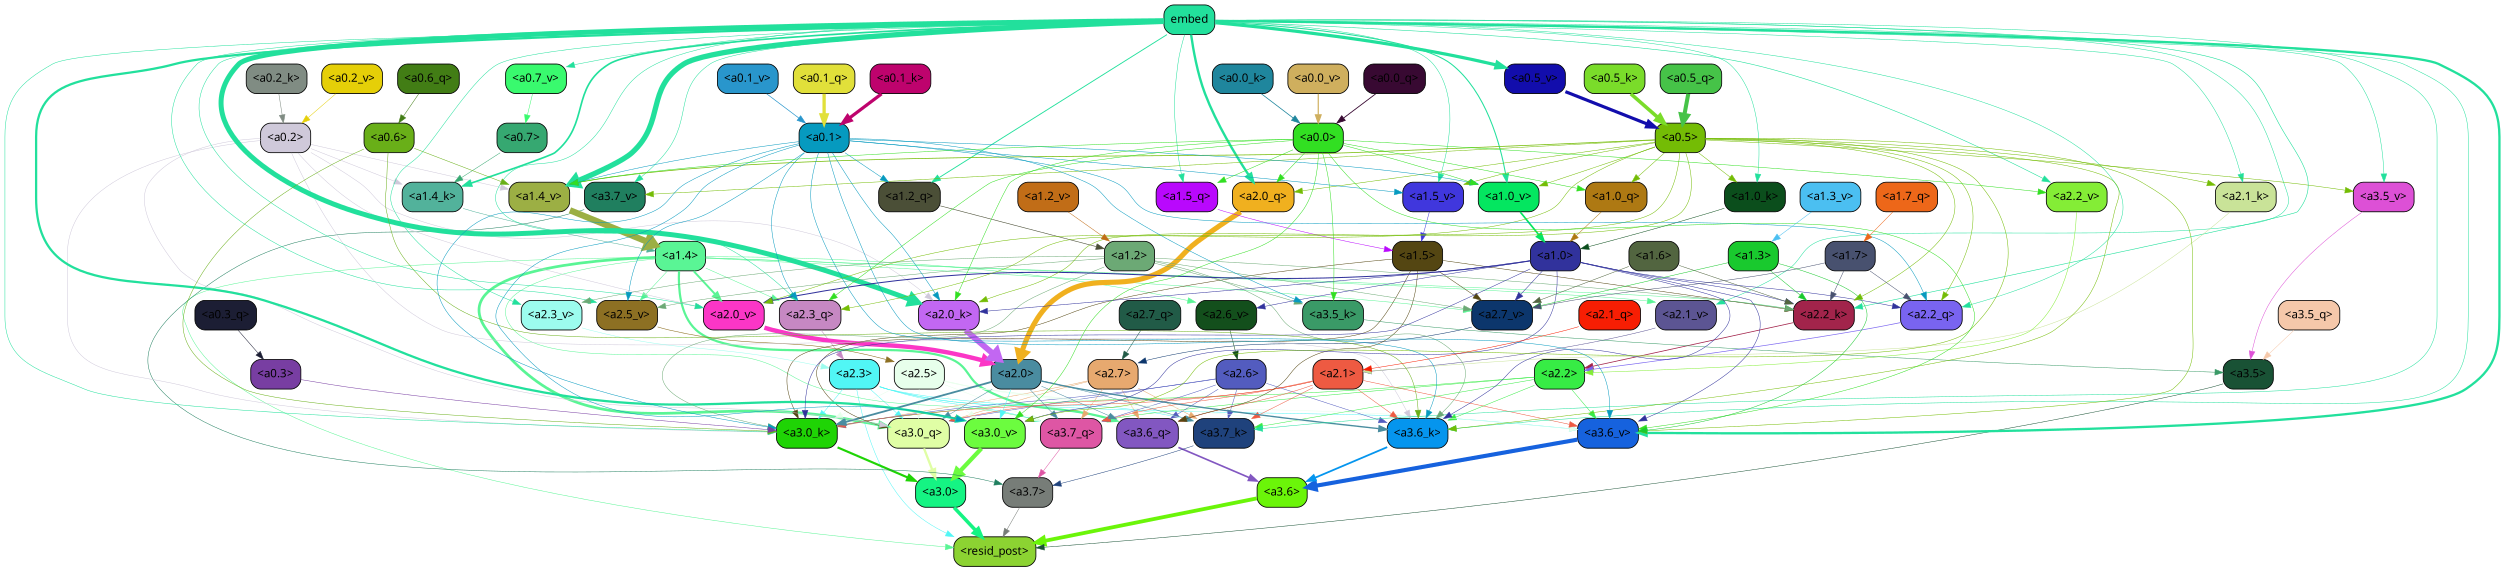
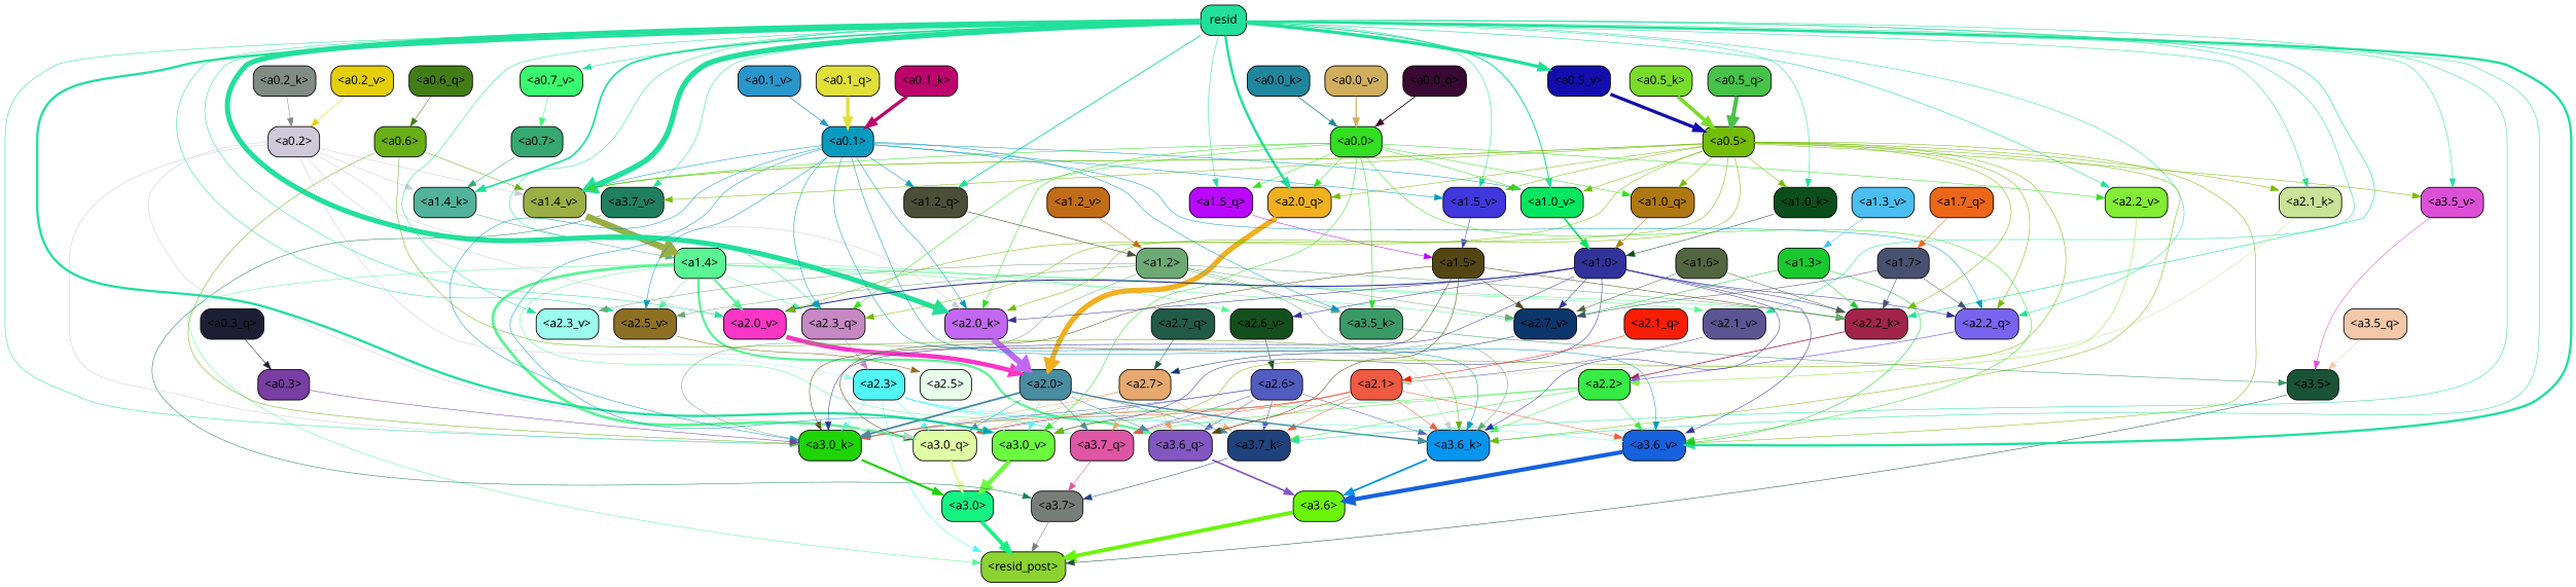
  strict digraph {
    fontname="Noto Sans"
    splines=true
    node [color=black fontname="Noto Sans" shape=box style="filled, rounded"]
    edge [color="#22e09c" fontname="Noto Sans" penwidth=0.6]
    "<a3.7>" [fillcolor="#777d78"]
    "<resid_post>" [fillcolor="#8cd332"]
    "<a3.6>" [fillcolor="#6bf509"]
    "<a3.5>" [fillcolor="#195235"]
    "<a3.0>" [fillcolor="#15f483"]
    "<a2.3>" [fillcolor="#51f6f5"]
    "<a3.7_q>" [fillcolor="#de56a4"]
    "<a3.6_q>" [fillcolor="#8257c1"]
    "<a3.0_q>" [fillcolor="#e0fea5"]
    "<a3.7_k>" [fillcolor="#1f427c"]
    "<a3.0_k>" [fillcolor="#1fd405"]
    "<a3.6_v>" [fillcolor="#1662de"]
    "<a3.0_v>" [fillcolor="#6cfc3f"]
    "<a1.4>" [fillcolor="#5af595"]
    "<a2.3_q>" [fillcolor="#c688c3"]
    "<a2.2_k>" [fillcolor="#a2244b"]
    "<a2.7_v>" [fillcolor="#0c366c"]
    "<a2.6_v>" [fillcolor="#134f1c"]
    "<a2.5_v>" [fillcolor="#8d7023"]
    "<a2.1_v>" [fillcolor="#5c5593"]
    "<a2.0_v>" [fillcolor="#fb36c6"]
    "<a2.2>" [fillcolor="#37ec45"]
    "<a2.7>" [fillcolor="#e7a96f"]
    "<a2.6>" [fillcolor="#535cbf"]
    "<a2.5>" [fillcolor="#e7ffeb"]
    "<a2.1>" [fillcolor="#ee5a42"]
    "<a2.0>" [fillcolor="#4a8ca0"]
    "<a3.6_k>" [fillcolor="#0595ee"]
    "<a3.5_q>" [fillcolor="#f5c8aa"]
    "<a3.5_k>" [fillcolor="#3a9a67"]
    "<a3.7_v>" [fillcolor="#207f5f"]
    "<a3.5_v>" [fillcolor="#dd50d6"]
    "<a1.5>" [fillcolor="#544612"]
    "<a0.2>" [fillcolor="#cfc9da"]
    "<a2.0_k>" [fillcolor="#c267f2"]
    "<a1.4_k>" [fillcolor="#52b29b"]
    "<a1.4_v>" [fillcolor="#9caf44"]
-   embed [fillcolor="#22e09c"]
+   embed [fillcolor="#22e09c" label=resid]
    "<a2.2_q>" [fillcolor="#7964f0"]
    "<a2.0_q>" [fillcolor="#f0b01f"]
    "<a2.1_k>" [fillcolor="#c9e398"]
    "<a2.3_v>" [fillcolor="#9cfcee"]
    "<a2.2_v>" [fillcolor="#84ed36"]
    "<a1.5_q>" [fillcolor="#b908fd"]
    "<a1.2_q>" [fillcolor="#4b4f37"]
    "<a1.0_k>" [fillcolor="#0b4e1c"]
    "<a1.5_v>" [fillcolor="#4037dd"]
    "<a1.0_v>" [fillcolor="#04e660"]
    "<a0.7_v>" [fillcolor="#39fa6e"]
    "<a0.5_v>" [fillcolor="#120dac"]
    "<a1.2>" [fillcolor="#6ca975"]
    "<a1.0>" [fillcolor="#31329c"]
    "<a0.7>" [fillcolor="#36a871"]
    "<a0.5>" [fillcolor="#74bc05"]
    "<a1.0_q>" [fillcolor="#ae7913"]
    "<a0.6>" [fillcolor="#69af18"]
    "<a0.1>" [fillcolor="#069abf"]
    "<a0.0>" [fillcolor="#32df22"]
    "<a0.3>" [fillcolor="#783ea2"]
    "<a1.3>" [fillcolor="#19c92e"]
    "<a2.7_q>" [fillcolor="#215b47"]
    "<a2.1_q>" [fillcolor="#f71e03"]
    "<a1.7>" [fillcolor="#48516f"]
    "<a1.6>" [fillcolor="#526540"]
    "<a1.7_q>" [fillcolor="#ed6719"]
    "<a1.3_v>" [fillcolor="#4bbff1"]
    "<a1.2_v>" [fillcolor="#c16d17"]
    "<a0.6_q>" [fillcolor="#427d15"]
    "<a0.5_q>" [fillcolor="#46c348"]
    "<a0.3_q>" [fillcolor="#1c1e34"]
    "<a0.1_q>" [fillcolor="#e1e03a"]
    "<a0.0_q>" [fillcolor="#380932"]
    "<a0.5_k>" [fillcolor="#7adc2a"]
    "<a0.2_k>" [fillcolor="#808c83"]
    "<a0.1_k>" [fillcolor="#be036d"]
    "<a0.0_k>" [fillcolor="#1f869d"]
    "<a0.2_v>" [fillcolor="#e5cf08"]
    "<a0.1_v>" [fillcolor="#2996cc"]
    "<a0.0_v>" [fillcolor="#cfaf5e"]
    "<a3.7>" -> "<resid_post>" [color="#777d78"]
    "<a3.6>" -> "<resid_post>" [color="#6bf509" penwidth=4.646730065345764]
    "<a3.5>" -> "<resid_post>" [color="#195235"]
    "<a3.0>" -> "<resid_post>" [color="#15f483" penwidth=4.323132634162903]
    "<a2.3>" -> "<resid_post>" [color="#51f6f5"]
    "<a2.3>" -> "<a3.7_q>" [color="#51f6f5"]
    "<a2.3>" -> "<a3.6_q>" [color="#51f6f5"]
    "<a2.3>" -> "<a3.0_q>" [color="#51f6f5"]
    "<a2.3>" -> "<a3.7_k>" [color="#51f6f5"]
    "<a2.3>" -> "<a3.0_k>" [color="#51f6f5"]
    "<a2.3>" -> "<a3.6_v>" [color="#51f6f5"]
    "<a3.7_q>" -> "<a3.7>" [color="#de56a4"]
    "<a3.6_q>" -> "<a3.6>" [color="#8257c1" penwidth=2.03758105635643]
    "<a3.0_q>" -> "<a3.0>" [color="#e0fea5" penwidth=2.8638100624084473]
    "<a3.7_k>" -> "<a3.7>" [color="#1f427c"]
    "<a3.0_k>" -> "<a3.0>" [color="#1fd405" penwidth=2.6274144649505615]
    "<a3.6_v>" -> "<a3.6>" [color="#1662de" penwidth=5.002329230308533]
    "<a3.0_v>" -> "<a3.0>" [color="#6cfc3f" penwidth=5.188832879066467]
    "<a1.4>" -> "<resid_post>" [color="#5af595"]
    "<a1.4>" -> "<a3.7_q>" [color="#5af595"]
    "<a1.4>" -> "<a3.6_q>" [color="#5af595" penwidth=2.700703263282776]
    "<a1.4>" -> "<a3.0_q>" [color="#5af595" penwidth=3.34255850315094]
    "<a1.4>" -> "<a2.3_q>" [color="#5af595"]
    "<a1.4>" -> "<a2.2_k>" [color="#5af595"]
    "<a1.4>" -> "<a2.7_v>" [color="#5af595"]
    "<a1.4>" -> "<a2.6_v>" [color="#5af595"]
    "<a1.4>" -> "<a2.5_v>" [color="#5af595"]
    "<a1.4>" -> "<a2.1_v>" [color="#5af595"]
    "<a1.4>" -> "<a2.0_v>" [color="#5af595" penwidth=2.387977123260498]
    "<a2.3_q>" -> "<a2.3>" [color="#c688c3"]
    "<a2.2_k>" -> "<a2.2>" [color="#a2244b" penwidth=0.9331893920898438]
    "<a2.7_v>" -> "<a2.7>" [color="#0c366c"]
    "<a2.6_v>" -> "<a2.6>" [color="#134f1c"]
    "<a2.5_v>" -> "<a2.5>" [color="#8d7023" penwidth=0.6657319068908691]
    "<a2.1_v>" -> "<a2.1>" [color="#5c5593"]
    "<a2.0_v>" -> "<a2.0>" [color="#fb36c6" penwidth=5.380099236965179]
    "<a2.2>" -> "<a3.7_q>" [color="#37ec45"]
    "<a2.2>" -> "<a3.7_k>" [color="#37ec45"]
    "<a2.2>" -> "<a3.0_k>" [color="#37ec45"]
    "<a2.2>" -> "<a3.6_v>" [color="#37ec45"]
    "<a2.2>" -> "<a3.6_k>" [color="#37ec45"]
    "<a2.7>" -> "<a3.7_q>" [color="#e7a96f"]
    "<a2.7>" -> "<a3.6_q>" [color="#e7a96f"]
    "<a2.7>" -> "<a3.0_q>" [color="#e7a96f"]
    "<a2.7>" -> "<a3.7_k>" [color="#e7a96f"]
    "<a2.7>" -> "<a3.0_k>" [color="#e7a96f"]
    "<a2.6>" -> "<a3.7_q>" [color="#535cbf"]
    "<a2.6>" -> "<a3.6_q>" [color="#535cbf"]
    "<a2.6>" -> "<a3.0_q>" [color="#535cbf"]
    "<a2.6>" -> "<a3.7_k>" [color="#535cbf"]
    "<a2.6>" -> "<a3.0_k>" [color="#535cbf"]
    "<a2.6>" -> "<a3.6_k>" [color="#535cbf"]
    "<a2.5>" -> "<a3.7_q>" [color="#e7ffeb"]
    "<a2.5>" -> "<a3.0_q>" [color="#e7ffeb"]
    "<a2.5>" -> "<a3.7_k>" [color="#e7ffeb"]
    "<a2.5>" -> "<a3.0_k>" [color="#e7ffeb"]
    "<a2.5>" -> "<a3.6_v>" [color="#e7ffeb"]
    "<a2.5>" -> "<a3.0_v>" [color="#e7ffeb"]
    "<a2.5>" -> "<a3.6_k>" [color="#e7ffeb"]
    "<a2.1>" -> "<a3.7_q>" [color="#ee5a42"]
    "<a2.1>" -> "<a3.6_q>" [color="#ee5a42"]
    "<a2.1>" -> "<a3.0_q>" [color="#ee5a42"]
    "<a2.1>" -> "<a3.7_k>" [color="#ee5a42"]
    "<a2.1>" -> "<a3.0_k>" [color="#ee5a42"]
    "<a2.1>" -> "<a3.6_v>" [color="#ee5a42"]
    "<a2.1>" -> "<a3.6_k>" [color="#ee5a42"]
    "<a2.0>" -> "<a3.7_q>" [color="#4a8ca0"]
    "<a2.0>" -> "<a3.6_q>" [color="#4a8ca0"]
    "<a2.0>" -> "<a3.0_q>" [color="#4a8ca0"]
    "<a2.0>" -> "<a3.7_k>" [color="#4a8ca0"]
    "<a2.0>" -> "<a3.0_k>" [color="#4a8ca0" penwidth=2.2218968719244003]
    "<a2.0>" -> "<a3.0_v>" [color="#51f6f5"]
    "<a2.0>" -> "<a3.6_k>" [color="#4a8ca0" penwidth=1.6454488784074783]
    "<a3.6_k>" -> "<a3.6>" [color="#0595ee" penwidth=2.174198240041733]
    "<a3.5_q>" -> "<a3.5>" [color="#f5c8aa"]
    "<a3.5_k>" -> "<a3.5>" [color="#3a9a67"]
    "<a3.7_v>" -> "<a3.7>" [color="#207f5f"]
    "<a3.5_v>" -> "<a3.5>" [color="#dd50d6"]
    "<a1.5>" -> "<a3.6_q>" [color="#544612"]
    "<a1.5>" -> "<a3.0_q>" [color="#544612"]
    "<a1.5>" -> "<a3.0_k>" [color="#544612"]
    "<a1.5>" -> "<a2.2_k>" [color="#544612"]
    "<a1.5>" -> "<a2.7_v>" [color="#544612"]
    "<a0.2>" -> "<a3.0_q>" [color="#cfc9da"]
    "<a0.2>" -> "<a3.0_k>" [color="#cfc9da"]
    "<a0.2>" -> "<a2.0_v>" [color="#cfc9da"]
    "<a0.2>" -> "<a3.6_k>" [color="#cfc9da"]
    "<a0.2>" -> "<a2.0_k>" [color="#cfc9da"]
    "<a0.2>" -> "<a1.4_k>" [color="#cfc9da"]
    "<a0.2>" -> "<a1.4_v>" [color="#cfc9da"]
    "<a2.0_k>" -> "<a2.0>" [color="#c267f2" penwidth=7.158664226531982]
    "<a1.4_k>" -> "<a1.4>" [color="#52b29b"]
    "<a1.4_v>" -> "<a1.4>" [color="#9caf44" penwidth=7.649995803833008]
    embed -> "<a3.7_k>"
    embed -> "<a3.0_k>"
    embed -> "<a3.6_v>" [penwidth=2.8301228284835815]
    embed -> "<a3.0_v>" [penwidth=2.7660785913467407]
    embed -> "<a2.3_q>"
    embed -> "<a2.2_k>" [penwidth=0.7099294662475586]
    embed -> "<a2.5_v>"
    embed -> "<a2.1_v>"
    embed -> "<a2.0_v>"
    embed -> "<a3.6_k>"
    embed -> "<a3.7_v>"
    embed -> "<a3.5_v>"
    embed -> "<a2.0_k>" [penwidth=6.075345039367676]
    embed -> "<a1.4_k>" [penwidth=2.043105125427246]
    embed -> "<a1.4_v>" [penwidth=6.46385931968689]
    embed -> "<a2.2_q>"
    embed -> "<a2.0_q>" [penwidth=2.918822765350342]
    embed -> "<a2.1_k>"
    embed -> "<a2.3_v>"
    embed -> "<a2.2_v>" [penwidth=0.6909599304199219]
    embed -> "<a1.5_q>"
    embed -> "<a1.2_q>" [penwidth=1.1075286865234375]
    embed -> "<a1.0_k>"
    embed -> "<a1.5_v>"
    embed -> "<a1.0_v>" [penwidth=1.273291826248169]
    embed -> "<a0.7_v>"
    embed -> "<a0.5_v>" [penwidth=3.920696496963501]
    "<a2.2_q>" -> "<a2.2>" [color="#7964f0" penwidth=0.8114519119262695]
    "<a2.0_q>" -> "<a2.0>" [color="#f0b01f" penwidth=6.2323237657547]
    "<a2.1_k>" -> "<a2.1>" [color="#c9e398"]
    "<a2.3_v>" -> "<a2.3>" [color="#9cfcee"]
    "<a2.2_v>" -> "<a2.2>" [color="#84ed36"]
    "<a1.5_q>" -> "<a1.5>" [color="#b908fd"]
    "<a1.2_q>" -> "<a1.2>" [color="#4b4f37" penwidth=0.6965713500976562]
    "<a1.0_k>" -> "<a1.0>" [color="#0b4e1c"]
    "<a1.5_v>" -> "<a1.5>" [color="#4037dd"]
    "<a1.0_v>" -> "<a1.0>" [color="#04e660" penwidth=2.050852060317993]
    "<a0.7_v>" -> "<a0.7>" [color="#39fa6e"]
    "<a0.5_v>" -> "<a0.5>" [color="#120dac" penwidth=3.8846328258514404]
    "<a1.2>" -> "<a3.0_k>" [color="#6ca975"]
    "<a1.2>" -> "<a2.2_k>" [color="#6ca975"]
    "<a1.2>" -> "<a2.7_v>" [color="#6ca975"]
    "<a1.2>" -> "<a2.5_v>" [color="#6ca975"]
    "<a1.2>" -> "<a3.6_k>" [color="#6ca975"]
    "<a1.2>" -> "<a3.5_k>" [color="#6ca975"]
    "<a1.2>" -> "<a2.3_v>" [color="#6ca975"]
    "<a1.0>" -> "<a3.0_k>" [color="#31329c"]
    "<a1.0>" -> "<a3.6_v>" [color="#31329c"]
    "<a1.0>" -> "<a3.0_v>" [color="#31329c"]
    "<a1.0>" -> "<a2.2_k>" [color="#31329c"]
    "<a1.0>" -> "<a2.7_v>" [color="#31329c"]
    "<a1.0>" -> "<a2.6_v>" [color="#31329c"]
    "<a1.0>" -> "<a2.0_v>" [color="#31329c" penwidth=1.2435333728790283]
    "<a1.0>" -> "<a3.6_k>" [color="#31329c"]
    "<a1.0>" -> "<a2.0_k>" [color="#31329c"]
    "<a1.0>" -> "<a2.2_q>" [color="#31329c"]
    "<a0.7>" -> "<a1.4_k>" [color="#36a871"]
    "<a0.5>" -> "<a3.6_v>" [color="#74bc05"]
    "<a0.5>" -> "<a3.0_v>" [color="#74bc05" penwidth=0.6124261617660522]
    "<a0.5>" -> "<a2.3_q>" [color="#74bc05"]
    "<a0.5>" -> "<a2.2_k>" [color="#74bc05"]
    "<a0.5>" -> "<a2.0_v>" [color="#74bc05"]
    "<a0.5>" -> "<a3.6_k>" [color="#74bc05"]
    "<a0.5>" -> "<a3.7_v>" [color="#74bc05"]
    "<a0.5>" -> "<a3.5_v>" [color="#74bc05"]
    "<a0.5>" -> "<a2.0_k>" [color="#74bc05" penwidth=0.6112704277038574]
    "<a0.5>" -> "<a1.4_v>" [color="#74bc05" penwidth=0.9145197868347168]
    "<a0.5>" -> "<a2.2_q>" [color="#74bc05"]
    "<a0.5>" -> "<a2.0_q>" [color="#74bc05"]
    "<a0.5>" -> "<a2.1_k>" [color="#74bc05"]
    "<a0.5>" -> "<a1.0_k>" [color="#74bc05"]
    "<a0.5>" -> "<a1.5_v>" [color="#74bc05"]
    "<a0.5>" -> "<a1.0_v>" [color="#74bc05"]
    "<a0.5>" -> "<a1.0_q>" [color="#74bc05"]
    "<a1.0_q>" -> "<a1.0>" [color="#ae7913"]
    "<a0.6>" -> "<a3.0_k>" [color="#69af18"]
    "<a0.6>" -> "<a3.6_k>" [color="#69af18"]
    "<a0.6>" -> "<a1.4_v>" [color="#69af18"]
    "<a0.1>" -> "<a3.0_k>" [color="#069abf"]
    "<a0.1>" -> "<a3.6_v>" [color="#069abf"]
    "<a0.1>" -> "<a3.0_v>" [color="#069abf"]
    "<a0.1>" -> "<a2.3_q>" [color="#069abf"]
    "<a0.1>" -> "<a2.5_v>" [color="#069abf"]
    "<a0.1>" -> "<a3.6_k>" [color="#069abf"]
    "<a0.1>" -> "<a3.5_k>" [color="#069abf"]
    "<a0.1>" -> "<a2.0_k>" [color="#069abf"]
    "<a0.1>" -> "<a1.4_v>" [color="#069abf"]
    "<a0.1>" -> "<a2.2_q>" [color="#069abf"]
    "<a0.1>" -> "<a1.2_q>" [color="#069abf"]
    "<a0.1>" -> "<a1.5_v>" [color="#069abf"]
    "<a0.1>" -> "<a1.0_v>" [color="#069abf"]
    "<a0.0>" -> "<a3.6_v>" [color="#32df22"]
    "<a0.0>" -> "<a3.0_v>" [color="#32df22"]
    "<a0.0>" -> "<a2.3_q>" [color="#32df22"]
    "<a0.0>" -> "<a3.5_k>" [color="#32df22"]
    "<a0.0>" -> "<a2.0_k>" [color="#32df22"]
    "<a0.0>" -> "<a1.4_v>" [color="#32df22"]
    "<a0.0>" -> "<a2.0_q>" [color="#32df22"]
    "<a0.0>" -> "<a2.2_v>" [color="#32df22"]
    "<a0.0>" -> "<a1.5_q>" [color="#32df22"]
    "<a0.0>" -> "<a1.0_v>" [color="#32df22"]
    "<a0.0>" -> "<a1.0_q>" [color="#32df22"]
    "<a0.3>" -> "<a3.0_k>" [color="#783ea2"]
    "<a1.3>" -> "<a3.6_v>" [color="#19c92e"]
    "<a1.3>" -> "<a2.2_k>" [color="#19c92e"]
    "<a1.3>" -> "<a2.7_v>" [color="#19c92e"]
    "<a2.7_q>" -> "<a2.7>" [color="#215b47"]
    "<a2.1_q>" -> "<a2.1>" [color="#f71e03"]
    "<a1.7>" -> "<a2.2_k>" [color="#48516f"]
    "<a1.7>" -> "<a2.7_v>" [color="#48516f"]
    "<a1.7>" -> "<a2.2_q>" [color="#48516f"]
    "<a1.6>" -> "<a2.2_k>" [color="#526540"]
    "<a1.6>" -> "<a2.7_v>" [color="#526540"]
    "<a1.7_q>" -> "<a1.7>" [color="#ed6719"]
    "<a1.3_v>" -> "<a1.3>" [color="#4bbff1"]
    "<a1.2_v>" -> "<a1.2>" [color="#c16d17"]
    "<a0.6_q>" -> "<a0.6>" [color="#427d15"]
    "<a0.5_q>" -> "<a0.5>" [color="#46c348" penwidth=4.9415271282196045]
    "<a0.3_q>" -> "<a0.3>" [color="#1c1e34"]
    "<a0.1_q>" -> "<a0.1>" [color="#e1e03a" penwidth=4.0437469482421875]
    "<a0.0_q>" -> "<a0.0>" [color="#380932" penwidth=1.0526800155639648]
    "<a0.5_k>" -> "<a0.5>" [color="#7adc2a" penwidth=4.382697105407715]
    "<a0.2_k>" -> "<a0.2>" [color="#808c83" penwidth=0.6394491195678711]
    "<a0.1_k>" -> "<a0.1>" [color="#be036d" penwidth=3.9428932666778564]
    "<a0.0_k>" -> "<a0.0>" [color="#1f869d" penwidth=0.9280776977539062]
    "<a0.2_v>" -> "<a0.2>" [color="#e5cf08"]
    "<a0.1_v>" -> "<a0.1>" [color="#2996cc" penwidth=0.8284716606140137]
    "<a0.0_v>" -> "<a0.0>" [color="#cfaf5e" penwidth=1.44976806640625]
  }
